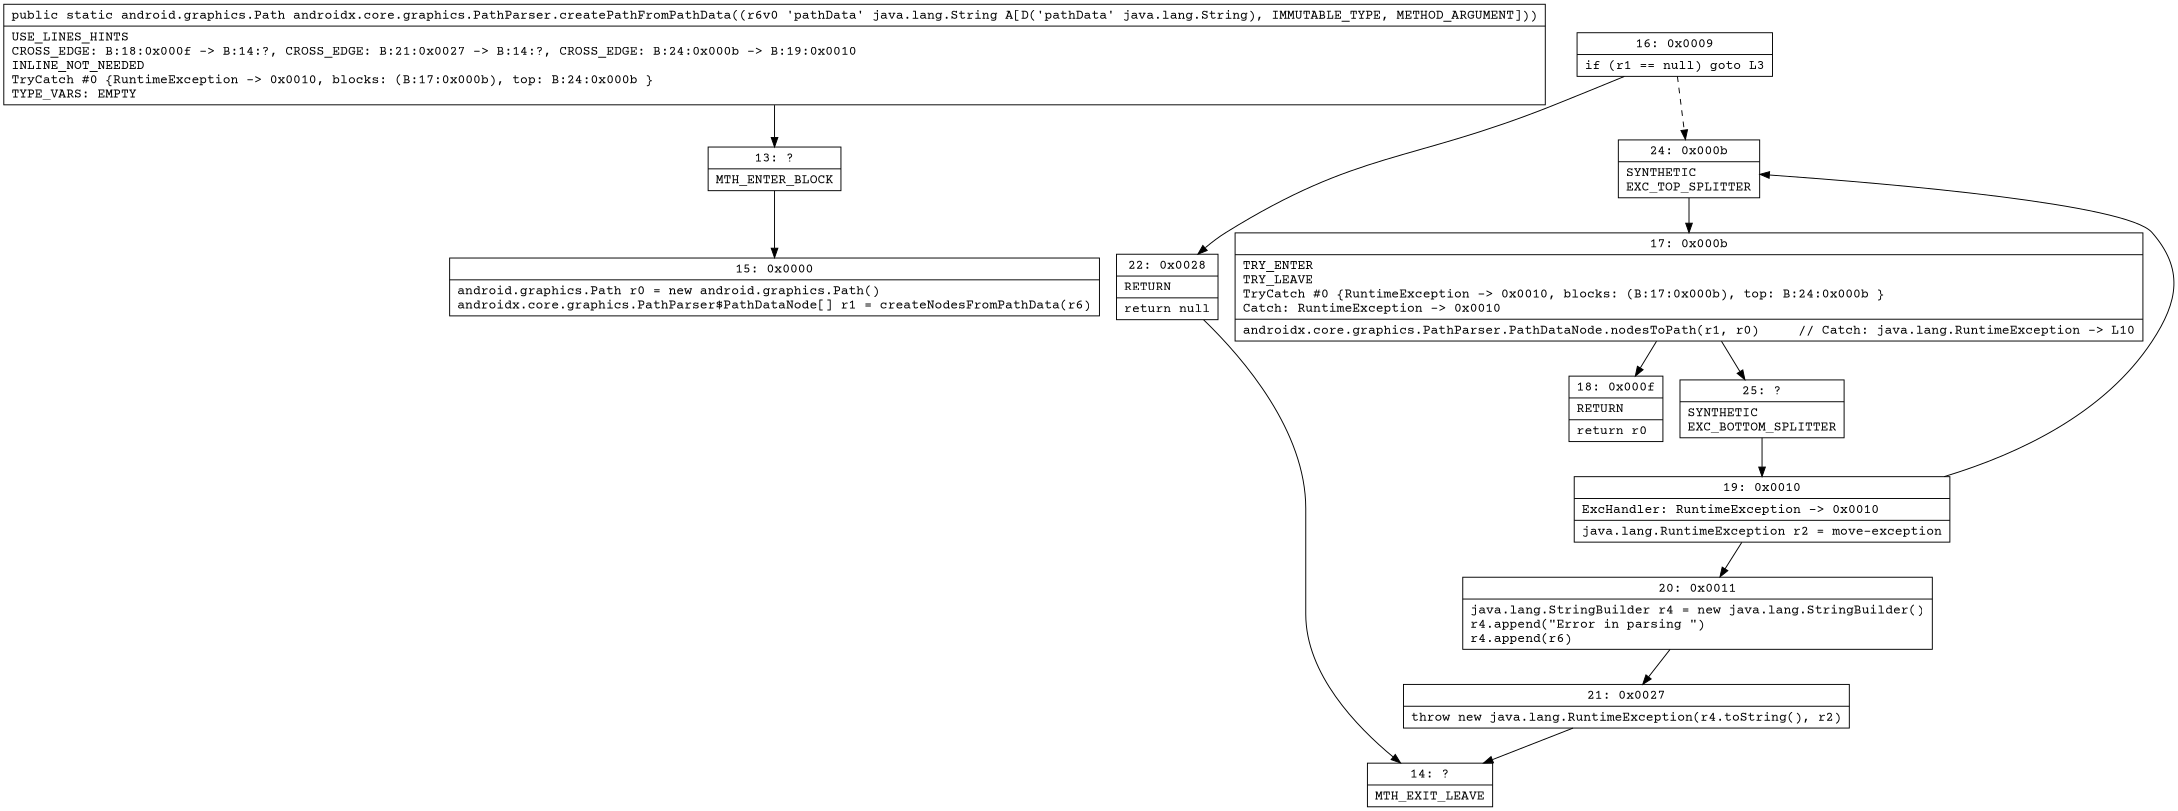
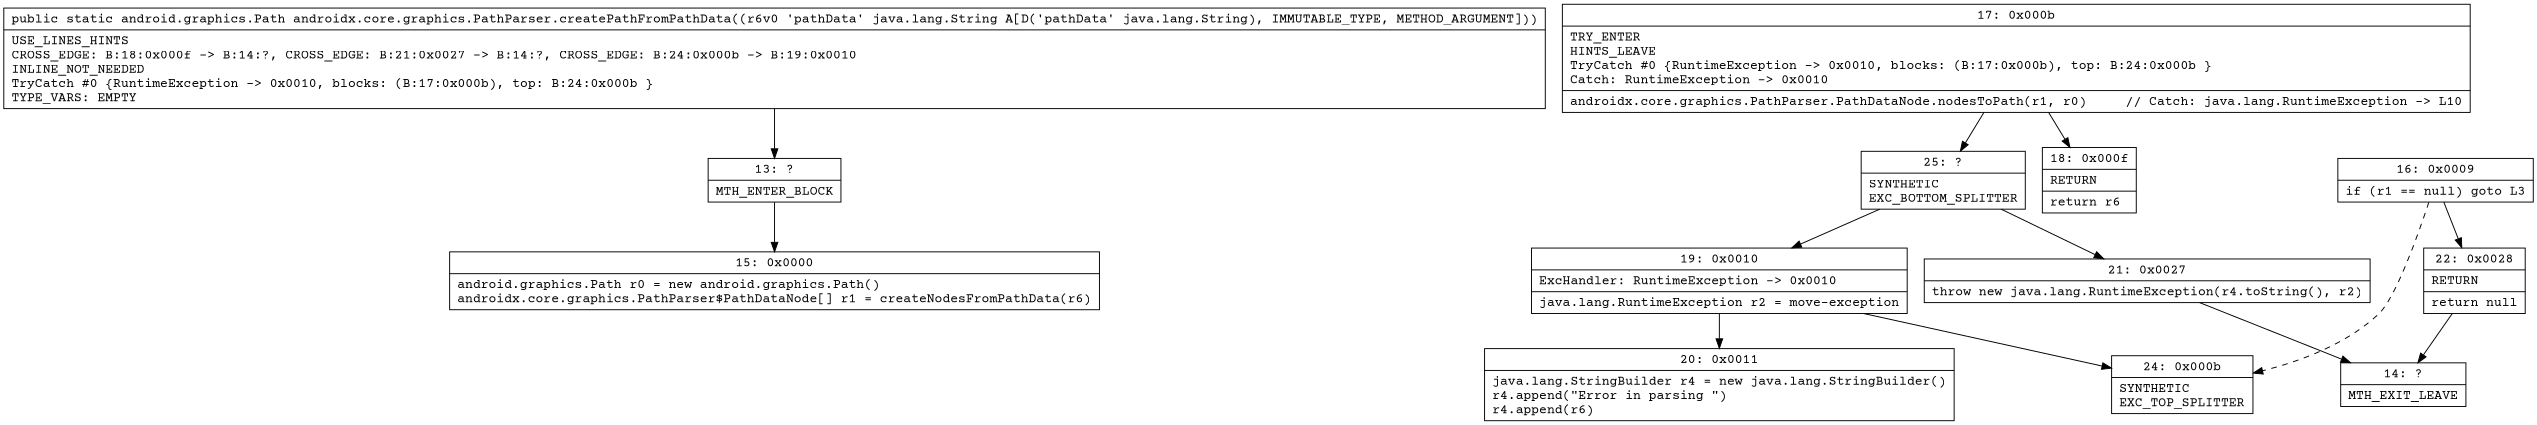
  digraph {
    fontname="Courier Prime"
    node [fontname="Courier Prime" shape=record]
    edge [fontname="Courier Prime"]
    n1 [label="{13\:\ ?|MTH_ENTER_BLOCK\l}"]
    n2 [label="{15\:\ 0x0000|android.graphics.Path r0 = new android.graphics.Path()\landroidx.core.graphics.PathParser$PathDataNode[] r1 = createNodesFromPathData(r6)\l}"]
    n3 [label="{16\:\ 0x0009|if (r1 == null) goto L3\l}"]
    n4 [label="{22\:\ 0x0028|RETURN\l|return null\l}"]
    n5 [label="{24\:\ 0x000b|SYNTHETIC\lEXC_TOP_SPLITTER\l}"]
    n6 [label="{14\:\ ?|MTH_EXIT_LEAVE\l}"]
-   n7 [label="{17\:\ 0x000b|TRY_ENTER\lTRY_LEAVE\lTryCatch #0 \{RuntimeException \-\> 0x0010, blocks: (B:17:0x000b), top: B:24:0x000b \}\lCatch: RuntimeException \-\> 0x0010\l|androidx.core.graphics.PathParser.PathDataNode.nodesToPath(r1, r0)     \/\/ Catch: java.lang.RuntimeException \-\> L10\l}"]
-   n8 [label="{18\:\ 0x000f|RETURN\l|return r0\l}"]
+   n7 [label="{17\:\ 0x000b|TRY_ENTER\lHINTS_LEAVE\lTryCatch #0 \{RuntimeException \-\> 0x0010, blocks: (B:17:0x000b), top: B:24:0x000b \}\lCatch: RuntimeException \-\> 0x0010\l|androidx.core.graphics.PathParser.PathDataNode.nodesToPath(r1, r0)     \/\/ Catch: java.lang.RuntimeException \-\> L10\l}"]
+   n8 [label="{18\:\ 0x000f|RETURN\l|return r6\l}"]
    n9 [label="{25\:\ ?|SYNTHETIC\lEXC_BOTTOM_SPLITTER\l}"]
    n10 [label="{19\:\ 0x0010|ExcHandler: RuntimeException \-\> 0x0010\l|java.lang.RuntimeException r2 = move\-exception\l}"]
    n11 [label="{20\:\ 0x0011|java.lang.StringBuilder r4 = new java.lang.StringBuilder()\lr4.append(\"Error in parsing \")\lr4.append(r6)\l}"]
    n12 [label="{21\:\ 0x0027|throw new java.lang.RuntimeException(r4.toString(), r2)\l}"]
    n13 [label="{public static android.graphics.Path androidx.core.graphics.PathParser.createPathFromPathData((r6v0 'pathData' java.lang.String A[D('pathData' java.lang.String), IMMUTABLE_TYPE, METHOD_ARGUMENT]))  | USE_LINES_HINTS\lCROSS_EDGE: B:18:0x000f \-\> B:14:?, CROSS_EDGE: B:21:0x0027 \-\> B:14:?, CROSS_EDGE: B:24:0x000b \-\> B:19:0x0010\lINLINE_NOT_NEEDED\lTryCatch #0 \{RuntimeException \-\> 0x0010, blocks: (B:17:0x000b), top: B:24:0x000b \}\lTYPE_VARS: EMPTY\l}"]
    n1 -> n2
    n3 -> n4
    n3 -> n5 [style=dashed]
    n4 -> n6
-   n5 -> n7
    n7 -> n8
    n7 -> n9
    n9 -> n10
    n10 -> n5
    n10 -> n11
-   n11 -> n12
+   n9 -> n12
    n12 -> n6
    n13 -> n1
  }
